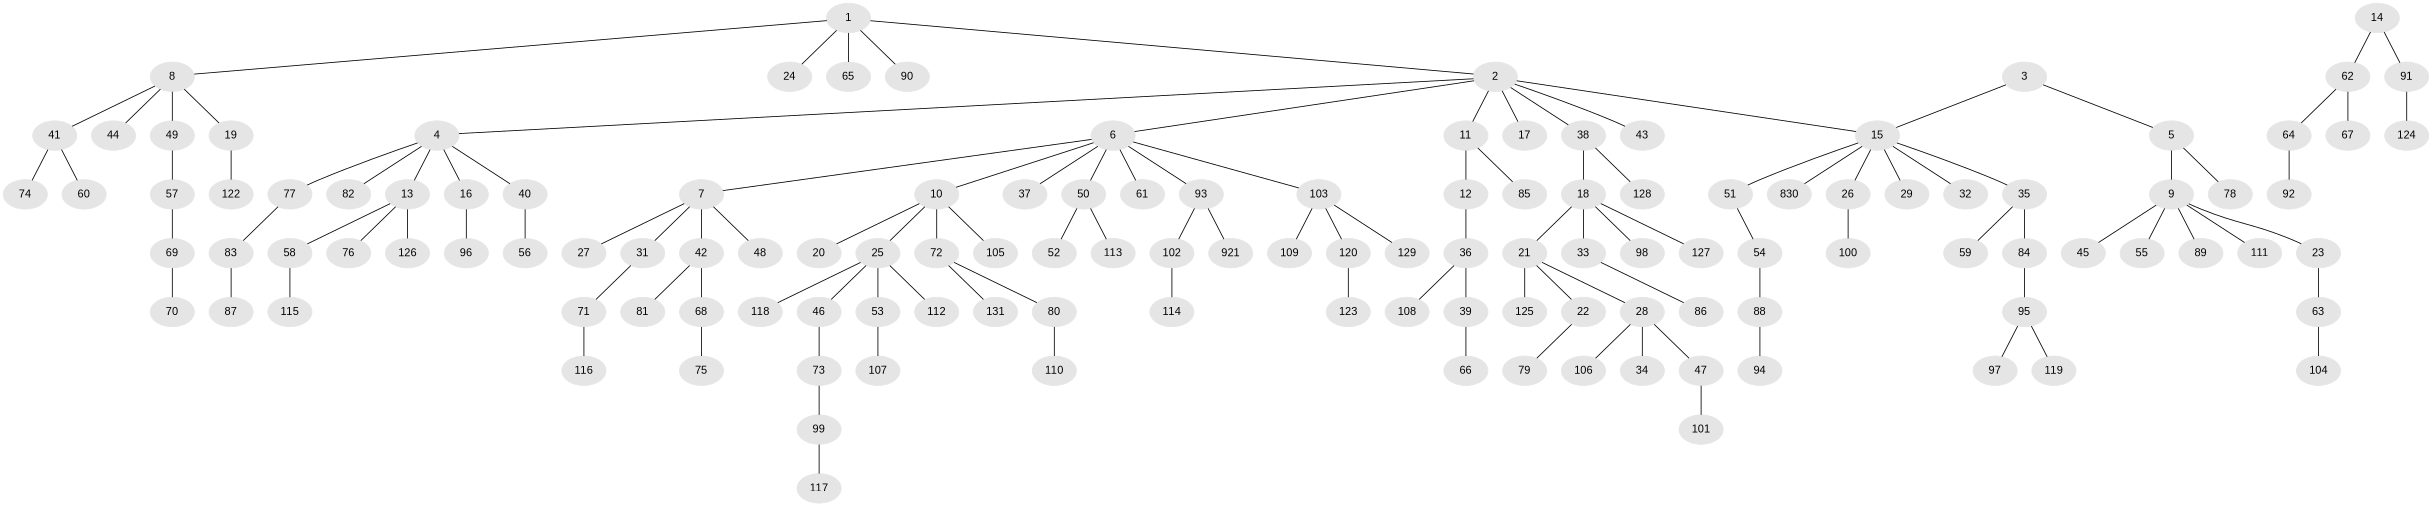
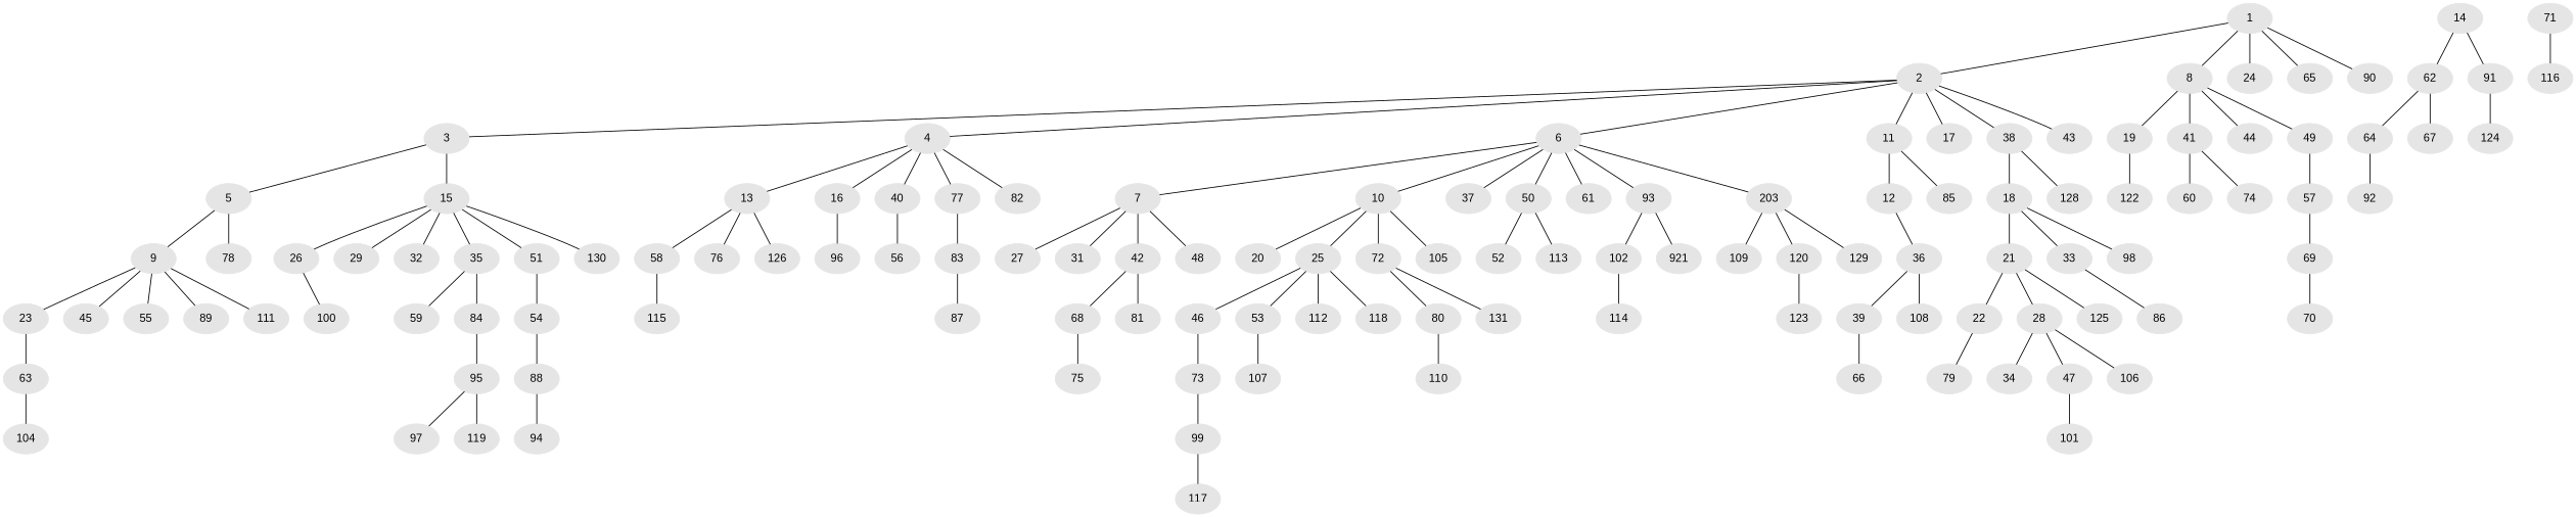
  graph {
    fontname="Liberation Sans"
    node [color=gray90 fontname="Liberation Sans" style=filled]
    edge [fontname="Liberation Sans"]
    1
    2
    8
    24
    65
    90
    3
    4
    6
    11
    17
    38
    43
    19
    41
    44
    49
    5
    15
    13
    16
    40
    77
    82
    7
    10
    37
    50
    61
    93
-   103
+   103 [label=203]
    12
    85
    18
    21
    33
    98
-   127
    128
    9
    78
    26
    29
    32
    35
    51
-   130 [label=830]
+   130
    58
    76
    126
    96
    56
    83
    23
    45
    55
    89
    111
    14
    62
    91
    27
    31
    42
    48
    20
    25
    72
    105
    52
    113
    102
    n73 [label=921]
    109
    120
    129
    71
    68
    81
    122
    60
    74
    57
    63
    46
    53
    112
    118
    80
    131
    36
    39
    108
    115
    64
    67
    124
    100
    59
    84
    54
    22
    28
    125
    86
    79
    34
    47
    106
    104
    73
    107
    101
    116
    95
    66
    75
    99
    69
    88
    94
    70
    92
    110
    117
    87
    97
    119
    114
    123
    1 -- 2
    1 -- 8
    1 -- 24
    1 -- 65
    1 -- 90
-   2 -- 15
+   2 -- 3
    2 -- 4
    2 -- 6
    2 -- 11
    2 -- 17
    2 -- 38
    2 -- 43
    8 -- 19
    8 -- 41
    8 -- 44
    8 -- 49
    3 -- 5
    3 -- 15
    4 -- 13
    4 -- 16
    4 -- 40
    4 -- 77
    4 -- 82
    6 -- 7
    6 -- 10
    6 -- 37
    6 -- 50
    6 -- 61
    6 -- 93
    6 -- 103
    11 -- 12
    11 -- 85
    38 -- 18
    38 -- 128
    19 -- 122
    41 -- 60
    41 -- 74
    49 -- 57
    5 -- 9
    5 -- 78
    15 -- 26
    15 -- 29
    15 -- 32
    15 -- 35
    15 -- 51
    15 -- 130
    13 -- 58
    13 -- 76
    13 -- 126
    16 -- 96
    40 -- 56
    77 -- 83
    7 -- 27
    7 -- 31
    7 -- 42
    7 -- 48
    10 -- 20
    10 -- 25
    10 -- 72
    10 -- 105
    50 -- 52
    50 -- 113
    93 -- 102
    93 -- n73
    103 -- 109
    103 -- 120
    103 -- 129
    12 -- 36
    18 -- 21
    18 -- 33
    18 -- 98
-   18 -- 127
    21 -- 22
    21 -- 28
    21 -- 125
    33 -- 86
    9 -- 23
    9 -- 45
    9 -- 55
    9 -- 89
    9 -- 111
    26 -- 100
    35 -- 59
    35 -- 84
    51 -- 54
    58 -- 115
    83 -- 87
    23 -- 63
    14 -- 62
    14 -- 91
    62 -- 64
    62 -- 67
    91 -- 124
-   31 -- 71
    42 -- 68
    42 -- 81
    25 -- 46
    25 -- 53
    25 -- 112
    25 -- 118
    72 -- 80
    72 -- 131
    102 -- 114
    120 -- 123
    71 -- 116
    68 -- 75
    57 -- 69
    63 -- 104
    46 -- 73
    53 -- 107
    80 -- 110
    36 -- 39
    36 -- 108
    39 -- 66
    64 -- 92
    84 -- 95
    54 -- 88
    22 -- 79
    28 -- 34
    28 -- 47
    28 -- 106
    47 -- 101
    73 -- 99
    95 -- 97
    95 -- 119
    99 -- 117
    69 -- 70
    88 -- 94
  }
